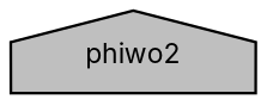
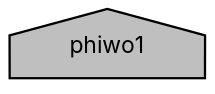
  digraph {
    rankdir=LR
    fontname=Inter
-   n1 [color=black fillcolor=grey75 fontcolor=black fontname=Inter fontsize=10 height=0.2 label=phiwo2 shape=house style=filled width=0.4]
+   n1 [color=black fillcolor=grey75 fontcolor=black fontname=Inter fontsize=10 height=0.2 label=phiwo1 shape=house style=filled width=0.4]
  }
